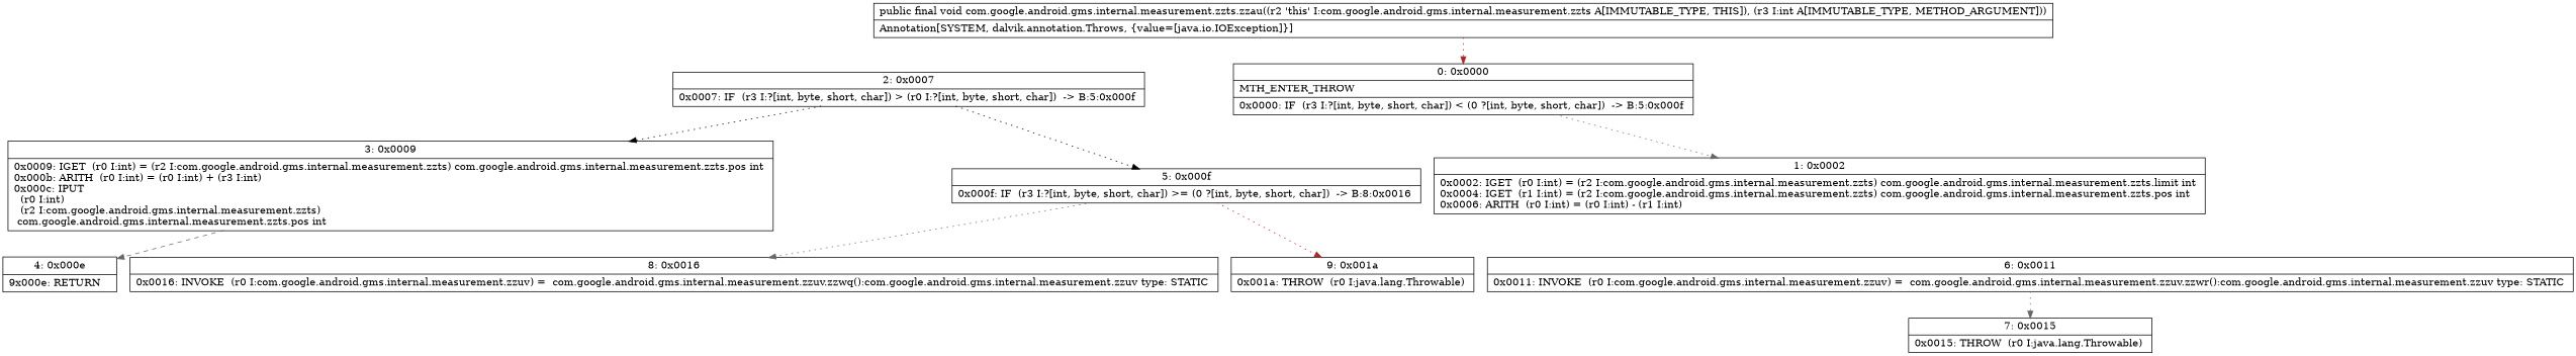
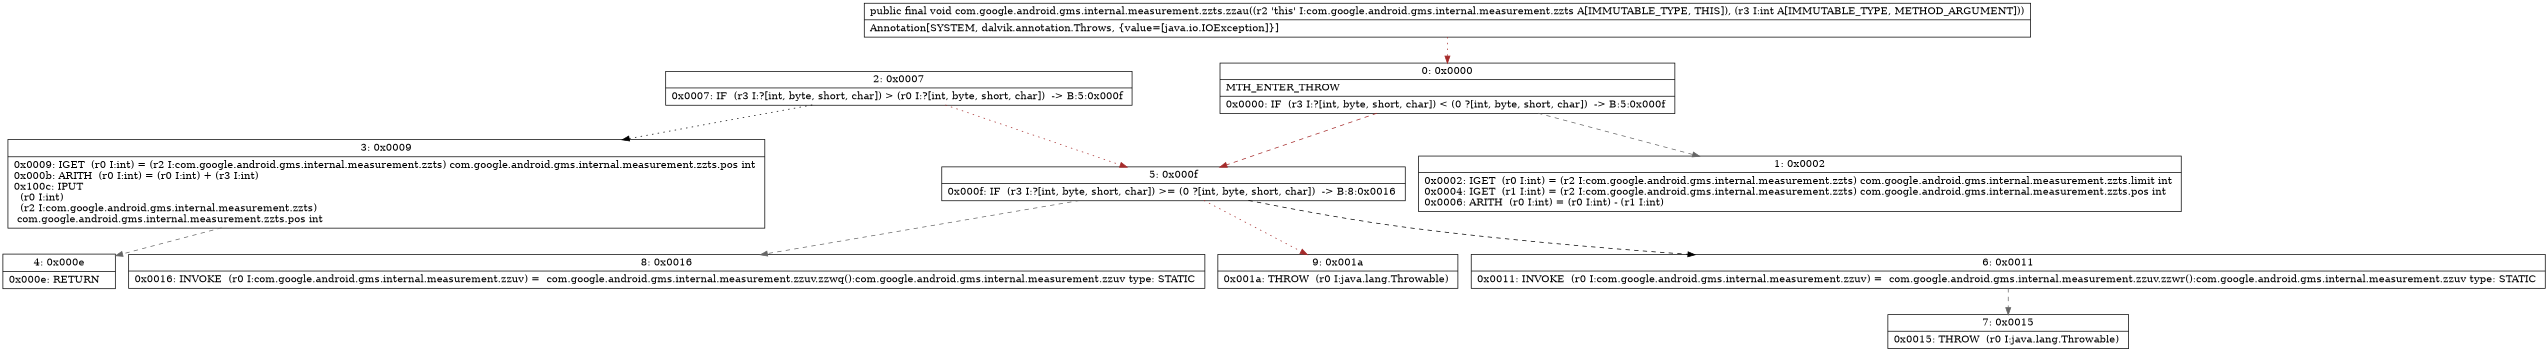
  digraph {
    node [shape=record]
    edge [color=gray40 style=dotted]
    n1 [label="{0\:\ 0x0000|MTH_ENTER_THROW\l|0x0000: IF  (r3 I:?[int, byte, short, char]) \< (0 ?[int, byte, short, char])  \-\> B:5:0x000f \l}"]
    n2 [label="{1\:\ 0x0002|0x0002: IGET  (r0 I:int) = (r2 I:com.google.android.gms.internal.measurement.zzts) com.google.android.gms.internal.measurement.zzts.limit int \l0x0004: IGET  (r1 I:int) = (r2 I:com.google.android.gms.internal.measurement.zzts) com.google.android.gms.internal.measurement.zzts.pos int \l0x0006: ARITH  (r0 I:int) = (r0 I:int) \- (r1 I:int) \l}"]
    n3 [label="{5\:\ 0x000f|0x000f: IF  (r3 I:?[int, byte, short, char]) \>= (0 ?[int, byte, short, char])  \-\> B:8:0x0016 \l}"]
    n4 [label="{6\:\ 0x0011|0x0011: INVOKE  (r0 I:com.google.android.gms.internal.measurement.zzuv) =  com.google.android.gms.internal.measurement.zzuv.zzwr():com.google.android.gms.internal.measurement.zzuv type: STATIC \l}"]
    n5 [label="{8\:\ 0x0016|0x0016: INVOKE  (r0 I:com.google.android.gms.internal.measurement.zzuv) =  com.google.android.gms.internal.measurement.zzuv.zzwq():com.google.android.gms.internal.measurement.zzuv type: STATIC \l}"]
    n6 [label="{9\:\ 0x001a|0x001a: THROW  (r0 I:java.lang.Throwable) \l}"]
    n7 [label="{2\:\ 0x0007|0x0007: IF  (r3 I:?[int, byte, short, char]) \> (r0 I:?[int, byte, short, char])  \-\> B:5:0x000f \l}"]
-   n8 [label="{3\:\ 0x0009|0x0009: IGET  (r0 I:int) = (r2 I:com.google.android.gms.internal.measurement.zzts) com.google.android.gms.internal.measurement.zzts.pos int \l0x000b: ARITH  (r0 I:int) = (r0 I:int) + (r3 I:int) \l0x000c: IPUT  \l  (r0 I:int)\l  (r2 I:com.google.android.gms.internal.measurement.zzts)\l com.google.android.gms.internal.measurement.zzts.pos int \l}"]
-   n9 [label="{4\:\ 0x000e|9x000e: RETURN   \l}"]
+   n8 [label="{3\:\ 0x0009|0x0009: IGET  (r0 I:int) = (r2 I:com.google.android.gms.internal.measurement.zzts) com.google.android.gms.internal.measurement.zzts.pos int \l0x000b: ARITH  (r0 I:int) = (r0 I:int) + (r3 I:int) \l0x100c: IPUT  \l  (r0 I:int)\l  (r2 I:com.google.android.gms.internal.measurement.zzts)\l com.google.android.gms.internal.measurement.zzts.pos int \l}"]
+   n9 [label="{4\:\ 0x000e|0x000e: RETURN   \l}"]
    n10 [label="{7\:\ 0x0015|0x0015: THROW  (r0 I:java.lang.Throwable) \l}"]
    n11 [label="{public final void com.google.android.gms.internal.measurement.zzts.zzau((r2 'this' I:com.google.android.gms.internal.measurement.zzts A[IMMUTABLE_TYPE, THIS]), (r3 I:int A[IMMUTABLE_TYPE, METHOD_ARGUMENT]))  | Annotation[SYSTEM, dalvik.annotation.Throws, \{value=[java.io.IOException]\}]\l}"]
-   n1 -> n2
-   n3 -> n5
+   n1 -> n2 [style=dashed]
+   n1 -> n3 [color=brown style=dashed]
+   n3 -> n4 [color=black style=dashed]
+   n3 -> n5 [style=dashed]
    n3 -> n6 [color=brown]
-   n4 -> n10
-   n7 -> n3 [color=black]
+   n4 -> n10 [style=dashed]
+   n7 -> n3 [color=brown]
    n7 -> n8 [color=black]
    n8 -> n9 [style=dashed]
    n11 -> n1 [color=brown]
  }
